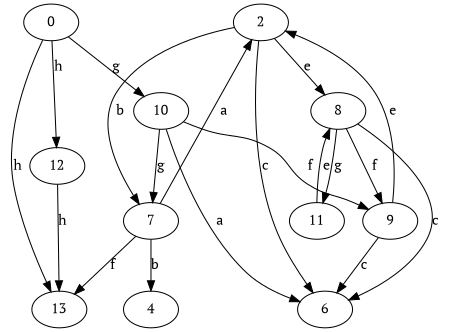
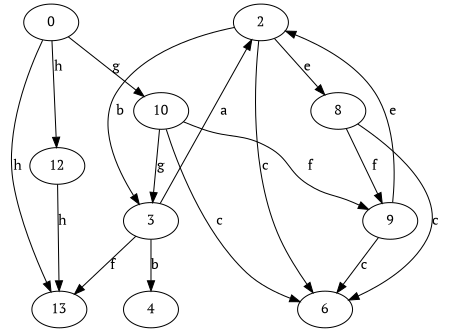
  strict digraph {
    fontname="PT Serif"
    node [fontname="PT Serif"]
    edge [fontname="PT Serif"]
    2
-   3 [label=7]
+   3
    6
    8
    9
    13
    4
-   11
    10
    0
    12
    2 -> 3 [label=b]
    2 -> 6 [label=c]
    2 -> 8 [label=e]
    3 -> 2 [label=a]
    3 -> 13 [label=f]
    3 -> 4 [label=b]
    8 -> 6 [label=c]
    8 -> 9 [label=f]
-   8 -> 11 [label=g]
    9 -> 2 [label=e]
    9 -> 6 [label=c]
-   11 -> 8 [label=e]
    10 -> 3 [label=g]
-   10 -> 6 [label=a]
+   10 -> 6 [label=c]
    10 -> 9 [label=f]
    0 -> 13 [label=h]
    0 -> 10 [label=g]
    0 -> 12 [label=h]
    12 -> 13 [label=h]
  }
